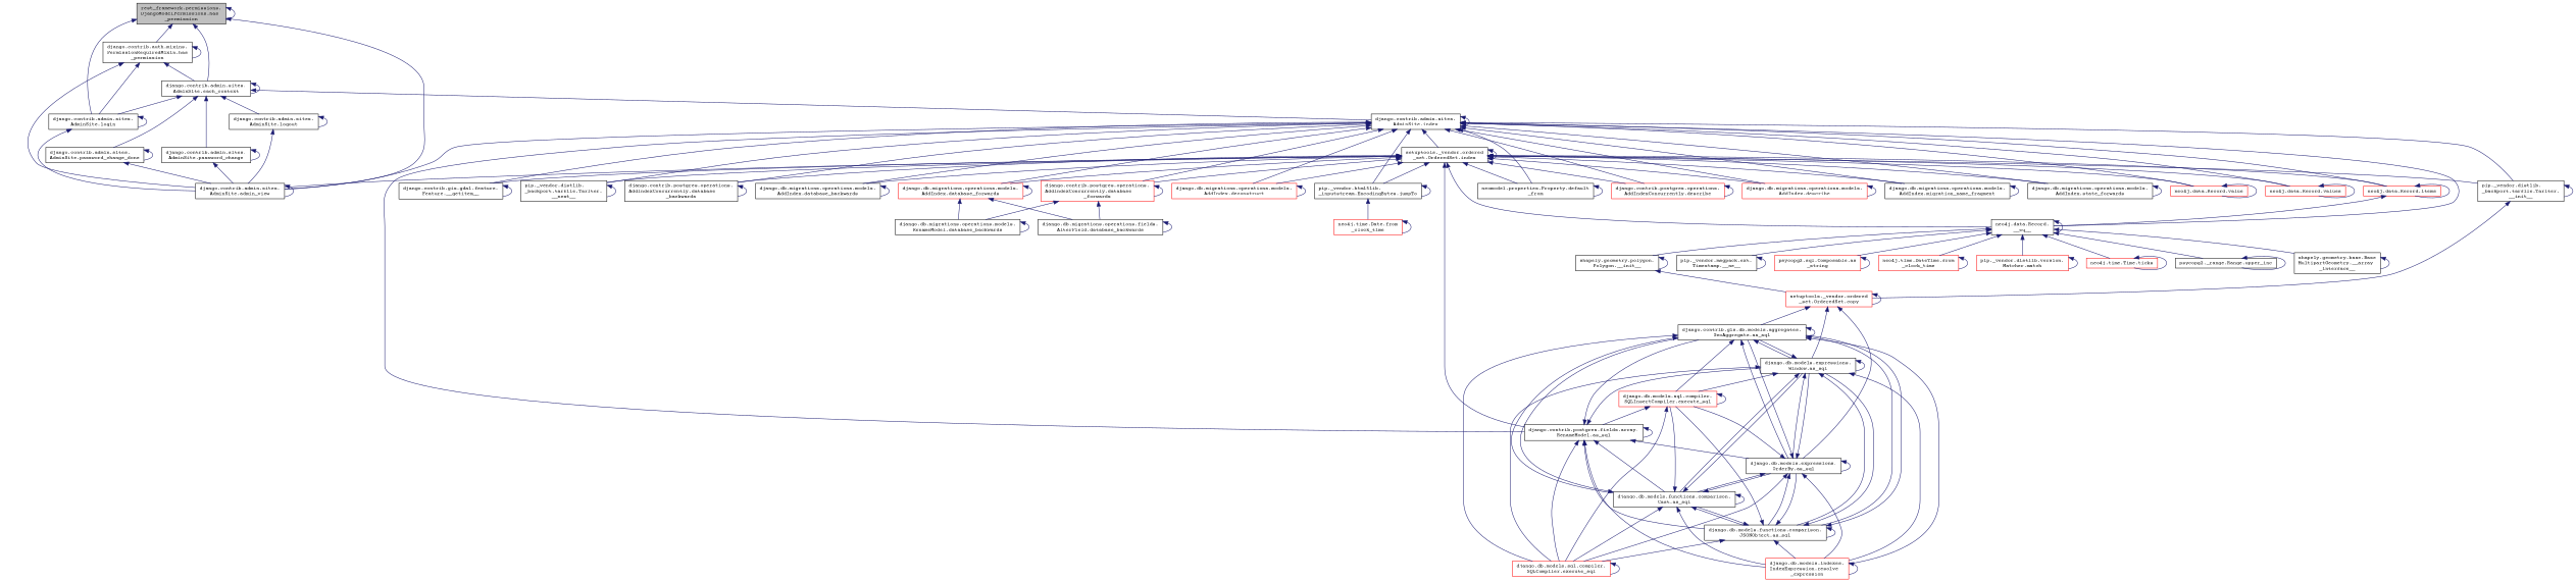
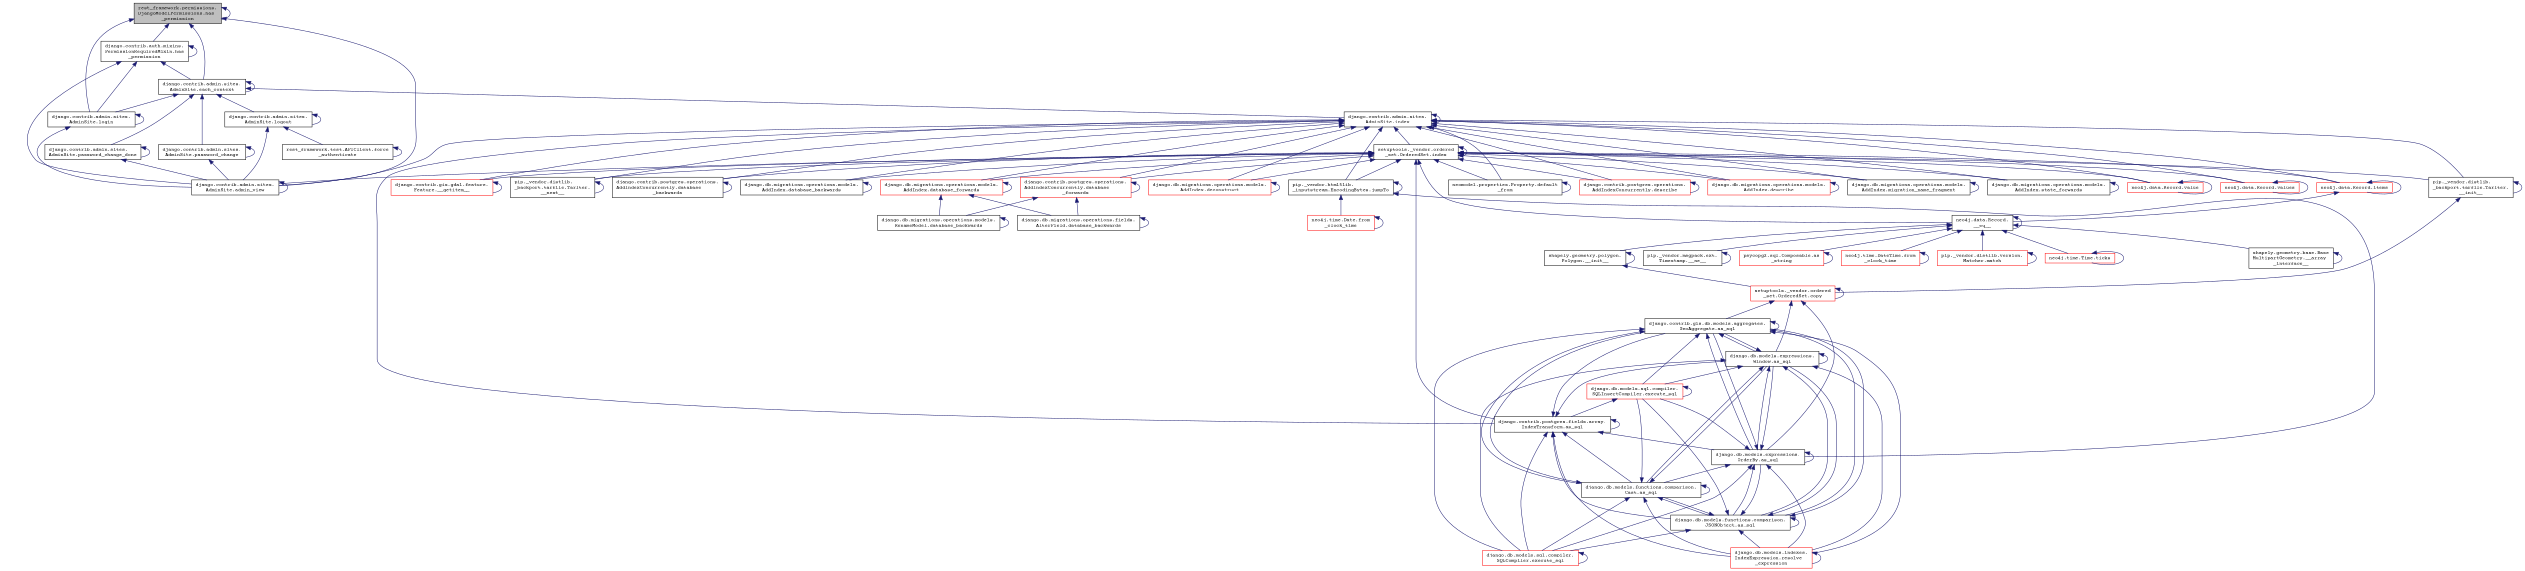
  digraph {
    fontname="Courier Prime"
    rankdir=TB
    node [color=black fillcolor=white fontname="Courier Prime" fontsize=10 shape=record style=filled]
    edge [color=midnightblue dir=back fontname="Courier Prime" fontsize=10 labelfontname=Helvetica labelfontsize=10 style=solid]
    n1 [fillcolor=grey75 fontcolor=black height=0.2 label="rest_framework.permissions.\lDjangoModelPermissions.has\l_permission" width=0.4]
    n2 [height=0.2 label="django.contrib.admin.sites.\lAdminSite.admin_view" width=0.4]
    n3 [height=0.2 label="django.contrib.admin.sites.\lAdminSite.each_context" width=0.4]
    n4 [height=0.2 label="django.contrib.admin.sites.\lAdminSite.login" width=0.4]
    n5 [height=0.2 label="django.contrib.auth.mixins.\lPermissionRequiredMixin.has\l_permission" width=0.4]
    n6 [height=0.2 label="django.contrib.admin.sites.\lAdminSite.index" width=0.4]
    n7 [height=0.2 label="django.contrib.admin.sites.\lAdminSite.logout" width=0.4]
    n8 [height=0.2 label="django.contrib.admin.sites.\lAdminSite.password_change" width=0.4]
    n9 [height=0.2 label="django.contrib.admin.sites.\lAdminSite.password_change_done" width=0.4]
    n10 [height=0.2 label="neo4j.data.Record.\l__eq__" width=0.4]
-   n11 [height=0.2 label="django.contrib.gis.gdal.feature.\lFeature.__getitem__" width=0.4]
+   n11 [color=red height=0.2 label="django.contrib.gis.gdal.feature.\lFeature.__getitem__" width=0.4]
    n12 [height=0.2 label="pip._vendor.distlib.\l_backport.tarfile.TarIter.\l__init__" width=0.4]
    n13 [height=0.2 label="pip._vendor.distlib.\l_backport.tarfile.TarIter.\l__next__" width=0.4]
-   n14 [height=0.2 label="django.contrib.postgres.fields.array.\lRenameModel.as_sql" width=0.4]
+   n14 [height=0.2 label="django.contrib.postgres.fields.array.\lIndexTransform.as_sql" width=0.4]
    n15 [height=0.2 label="django.contrib.postgres.operations.\lAddIndexConcurrently.database\l_backwards" width=0.4]
    n16 [height=0.2 label="django.db.migrations.operations.models.\lAddIndex.database_backwards" width=0.4]
    n17 [color=red height=0.2 label="django.contrib.postgres.operations.\lAddIndexConcurrently.database\l_forwards" width=0.4]
    n18 [color=red height=0.2 label="django.db.migrations.operations.models.\lAddIndex.database_forwards" width=0.4]
    n19 [color=red height=0.2 label="django.db.migrations.operations.models.\lAddIndex.deconstruct" width=0.4]
    n20 [height=0.2 label="neomodel.properties.Property.default\l_from" width=0.4]
    n21 [color=red height=0.2 label="django.contrib.postgres.operations.\lAddIndexConcurrently.describe" width=0.4]
    n22 [color=red height=0.2 label="django.db.migrations.operations.models.\lAddIndex.describe" width=0.4]
    n23 [height=0.2 label="setuptools._vendor.ordered\l_set.OrderedSet.index" width=0.4]
    n24 [color=red height=0.2 label="neo4j.data.Record.items" width=0.4]
    n25 [height=0.2 label="pip._vendor.html5lib.\l_inputstream.EncodingBytes.jumpTo" width=0.4]
    n26 [height=0.2 label="django.db.migrations.operations.models.\lAddIndex.migration_name_fragment" width=0.4]
    n27 [height=0.2 label="django.db.migrations.operations.models.\lAddIndex.state_forwards" width=0.4]
    n28 [color=red height=0.2 label="neo4j.data.Record.value" width=0.4]
    n29 [color=red height=0.2 label="neo4j.data.Record.values" width=0.4]
+   n30 [height=0.2 label="rest_framework.test.APIClient.force\l_authenticate" width=0.4]
    n31 [height=0.2 label="shapely.geometry.base.Base\lMultipartGeometry.__array\l_interface__" width=0.4]
    n32 [height=0.2 label="shapely.geometry.polygon.\lPolygon.__init__" width=0.4]
    n33 [height=0.2 label="pip._vendor.msgpack.ext.\lTimestamp.__ne__" width=0.4]
    n34 [color=red height=0.2 label="psycopg2.sql.Composable.as\l_string" width=0.4]
    n35 [color=red height=0.2 label="neo4j.time.DateTime.from\l_clock_time" width=0.4]
    n36 [color=red height=0.2 label="pip._vendor.distlib.version.\lMatcher.match" width=0.4]
    n37 [color=red height=0.2 label="neo4j.time.Time.ticks" width=0.4]
-   n38 [height=0.2 label="psycopg2._range.Range.upper_inc" width=0.4]
    n39 [color=red height=0.2 label="setuptools._vendor.ordered\l_set.OrderedSet.copy" width=0.4]
    n40 [height=0.2 label="django.contrib.gis.db.models.aggregates.\lGeoAggregate.as_sql" width=0.4]
    n41 [height=0.2 label="django.db.models.expressions.\lWindow.as_sql" width=0.4]
    n42 [height=0.2 label="django.db.models.expressions.\lOrderBy.as_sql" width=0.4]
    n43 [height=0.2 label="django.db.models.functions.comparison.\lCast.as_sql" width=0.4]
    n44 [height=0.2 label="django.db.models.functions.comparison.\lJSONObject.as_sql" width=0.4]
    n45 [color=red height=0.2 label="django.db.models.sql.compiler.\lSQLCompiler.execute_sql" width=0.4]
    n46 [color=red height=0.2 label="django.db.models.indexes.\lIndexExpression.resolve\l_expression" width=0.4]
    n47 [height=0.2 label="django.db.migrations.operations.fields.\lAlterField.database_backwards" width=0.4]
    n48 [height=0.2 label="django.db.migrations.operations.models.\lRenameModel.database_backwards" width=0.4]
    n49 [color=red height=0.2 label="neo4j.time.Date.from\l_clock_time" width=0.4]
    n50 [color=red height=0.2 label="django.db.models.sql.compiler.\lSQLInsertCompiler.execute_sql" width=0.4]
    n1 -> n1
    n1 -> n2
    n1 -> n3
    n1 -> n4
    n1 -> n5
    n2 -> n2
    n3 -> n3
    n3 -> n4
    n3 -> n6
    n3 -> n7
    n3 -> n8
    n3 -> n9
    n4 -> n2
    n4 -> n4
    n5 -> n2
    n5 -> n3
    n5 -> n4
    n5 -> n5
    n6 -> n2
    n6 -> n6
-   n6 -> n10
    n6 -> n11
    n6 -> n12
    n6 -> n13
    n6 -> n14
    n6 -> n15
    n6 -> n16
    n6 -> n17
    n6 -> n18
    n6 -> n19
    n6 -> n20
    n6 -> n21
    n6 -> n22
    n6 -> n23
    n6 -> n24
    n6 -> n25
    n6 -> n26
    n6 -> n27
    n6 -> n28
    n6 -> n29
    n7 -> n2
    n7 -> n7
+   n7 -> n30
    n8 -> n2
    n8 -> n8
    n9 -> n2
    n9 -> n9
    n10 -> n10
    n10 -> n31
    n10 -> n32
    n10 -> n33
    n10 -> n34
    n10 -> n35
    n10 -> n36
    n10 -> n37
-   n10 -> n38
    n11 -> n11
    n12 -> n12
    n12 -> n39
    n13 -> n13
    n14 -> n14
    n14 -> n40
    n14 -> n41
    n14 -> n42
    n14 -> n43
    n14 -> n44
    n14 -> n45
    n14 -> n46
    n15 -> n15
    n16 -> n16
    n17 -> n17
    n17 -> n47
    n17 -> n48
    n18 -> n18
    n18 -> n47
    n18 -> n48
    n19 -> n19
    n20 -> n20
    n21 -> n21
    n22 -> n22
    n23 -> n2
    n23 -> n10
    n23 -> n11
    n23 -> n12
    n23 -> n13
    n23 -> n14
    n23 -> n15
    n23 -> n16
    n23 -> n17
    n23 -> n18
    n23 -> n19
    n23 -> n20
    n23 -> n21
    n23 -> n22
    n23 -> n23
    n23 -> n24
    n23 -> n25
    n23 -> n26
    n23 -> n27
    n23 -> n28
    n23 -> n29
    n24 -> n10
    n24 -> n24
    n25 -> n25
    n25 -> n49
    n26 -> n26
    n27 -> n27
    n28 -> n28
    n29 -> n29
+   n30 -> n30
    n31 -> n31
    n32 -> n32
    n32 -> n39
    n33 -> n33
    n34 -> n34
    n35 -> n35
    n36 -> n36
    n37 -> n37
-   n38 -> n38
    n39 -> n39
    n39 -> n40
    n39 -> n41
    n39 -> n42
    n40 -> n40
    n40 -> n41
    n40 -> n42
    n40 -> n43
    n40 -> n44
    n40 -> n45
    n40 -> n46
    n40 -> n50
    n41 -> n40
    n41 -> n41
    n41 -> n42
    n41 -> n43
    n41 -> n44
    n41 -> n45
    n41 -> n46
    n41 -> n50
    n42 -> n40
    n42 -> n41
    n42 -> n42
    n42 -> n43
    n42 -> n44
    n42 -> n45
    n42 -> n46
    n42 -> n50
    n43 -> n40
    n43 -> n41
-   n43 -> n42
+   n25 -> n42
    n43 -> n43
    n43 -> n44
    n43 -> n45
    n43 -> n46
    n43 -> n50
    n44 -> n40
    n44 -> n41
    n44 -> n42
    n44 -> n43
    n44 -> n44
    n44 -> n45
    n44 -> n46
    n44 -> n50
    n45 -> n45
    n46 -> n46
    n47 -> n47
    n48 -> n48
    n49 -> n49
    n50 -> n14
-   n50 -> n45
    n50 -> n50
  }
